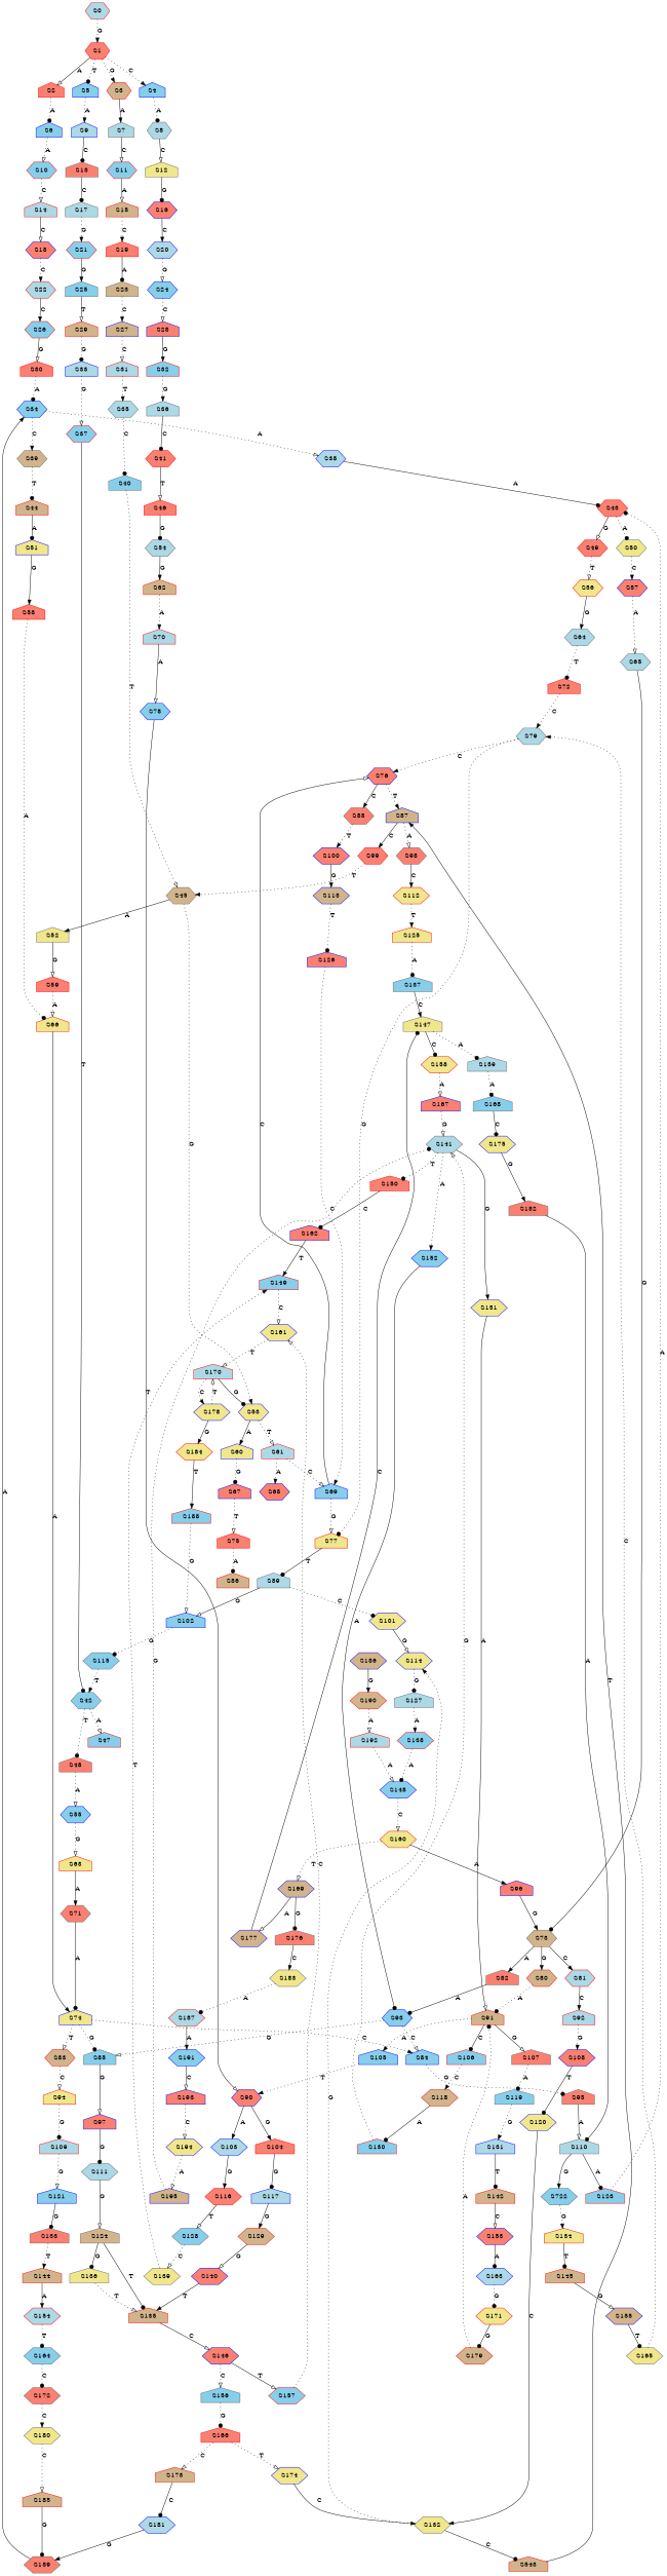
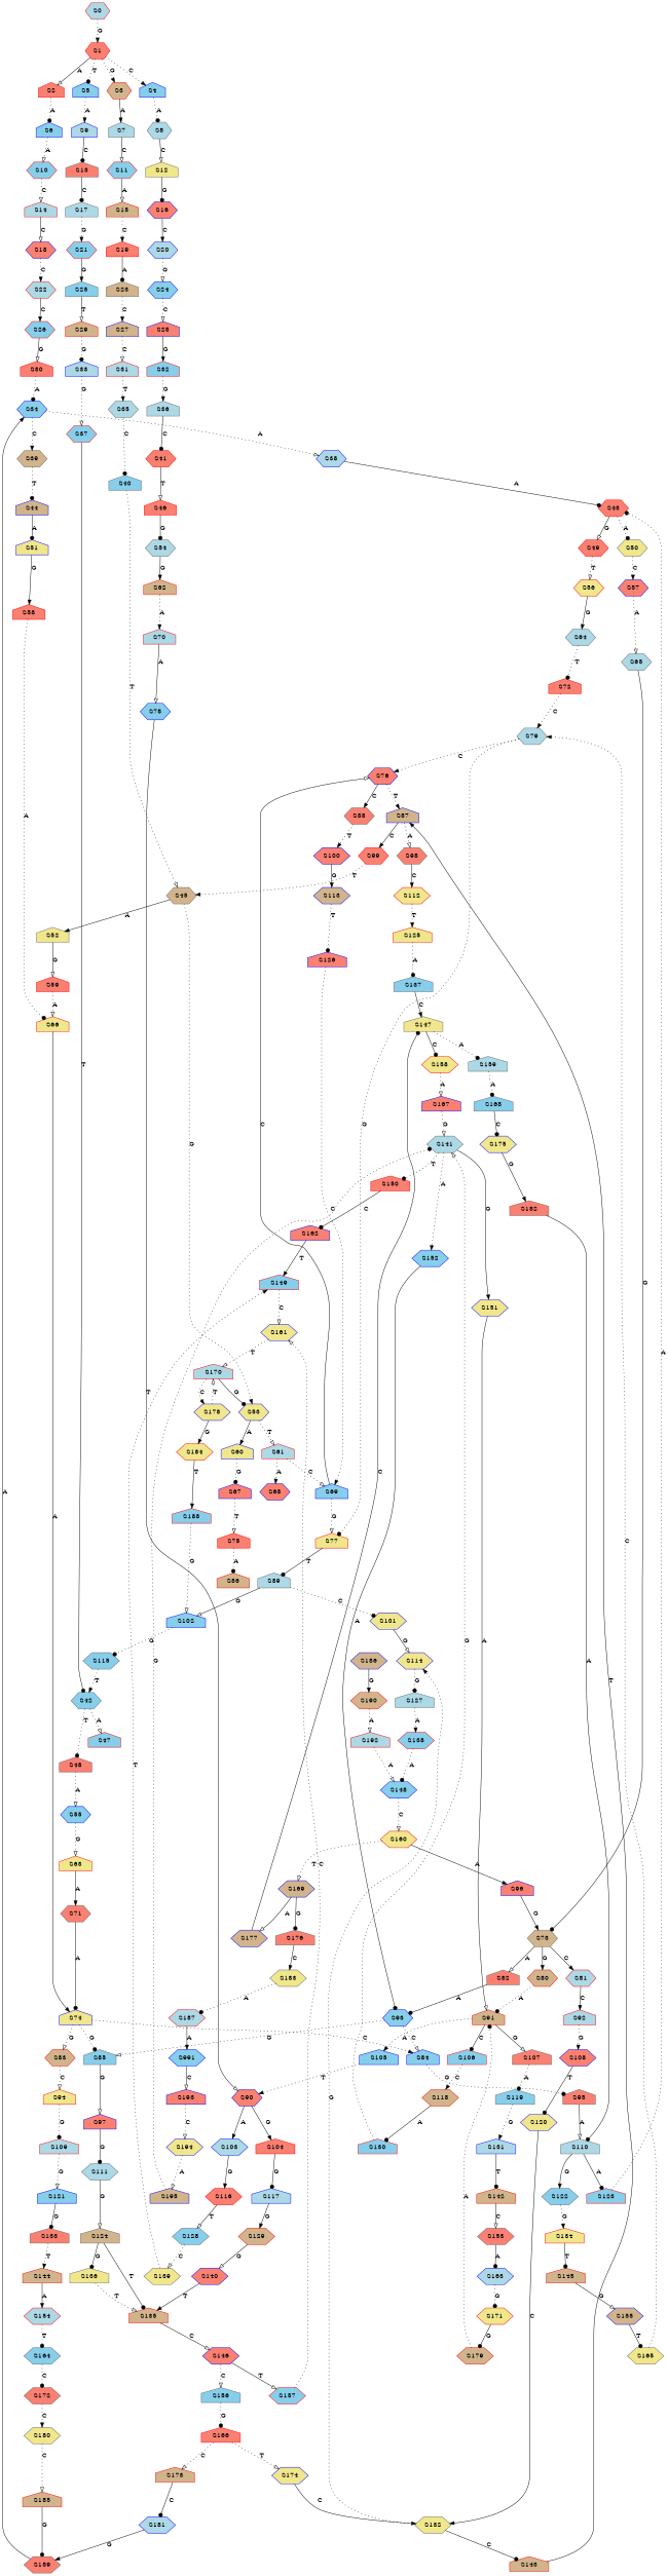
  strict digraph {
    node [color=red fillcolor=salmon shape=house style=filled]
    edge [arrowhead=normal style=dotted]
    S0 [fillcolor=lightblue shape=hexagon]
    S1 [shape=hexagon]
    S2
    S3 [fillcolor=tan shape=hexagon]
    S4 [color=blue fillcolor=skyblue]
    S5 [color=blue fillcolor=skyblue]
    S6 [color=blue fillcolor=skyblue]
    S7 [color=gray40 fillcolor=lightblue]
    S8 [color=gray40 fillcolor=lightblue shape=hexagon]
    S9 [color=blue fillcolor=lightblue]
    S10 [fillcolor=skyblue shape=hexagon]
    S11 [fillcolor=skyblue shape=hexagon]
    S12 [color=gray40 fillcolor=khaki]
    S13 [color=gray40]
    S14 [fillcolor=lightblue]
    S15 [fillcolor=tan]
    S16 [color=blue shape=hexagon]
    S17 [color=gray40 fillcolor=lightblue]
    S18 [color=blue shape=hexagon]
    S19
    S20 [color=blue fillcolor=lightblue shape=hexagon]
    S21 [fillcolor=skyblue shape=hexagon]
    S22 [fillcolor=lightblue shape=hexagon]
    S23 [color=gray40 fillcolor=tan]
    S24 [color=blue fillcolor=skyblue shape=hexagon]
    S25 [color=gray40 fillcolor=skyblue]
    S26 [fillcolor=skyblue shape=hexagon]
    S27 [color=blue fillcolor=tan]
    S28 [color=blue]
    S29 [fillcolor=tan]
    S30
    S31 [fillcolor=lightblue]
    S32 [fillcolor=skyblue]
    S33 [color=blue fillcolor=lightblue]
    S34 [color=blue fillcolor=skyblue shape=hexagon]
    S35 [color=gray40 fillcolor=lightblue shape=hexagon]
    S36 [color=gray40 fillcolor=lightblue]
    S37 [fillcolor=skyblue shape=hexagon]
    S38 [color=blue fillcolor=lightblue shape=hexagon]
    S39 [color=gray40 fillcolor=tan shape=hexagon]
    S40 [color=gray40 fillcolor=skyblue]
    S41 [shape=hexagon]
    S42 [color=gray40 fillcolor=skyblue shape=hexagon]
    S43 [shape=hexagon]
-   S44 [fillcolor=tan]
+   S44 [color=blue fillcolor=tan]
    S45 [color=gray40 fillcolor=tan shape=hexagon]
    S46
    S47 [fillcolor=skyblue]
    S48 [color=gray40]
    S49 [shape=hexagon]
    S50 [color=gray40 fillcolor=khaki shape=hexagon]
    S51 [color=blue fillcolor=khaki]
    S52 [color=gray40 fillcolor=khaki]
    S53 [color=blue fillcolor=khaki shape=hexagon]
    S54 [color=gray40 fillcolor=lightblue shape=hexagon]
    S55 [color=blue fillcolor=skyblue shape=hexagon]
    S56 [fillcolor=khaki shape=hexagon]
    S57 [color=blue shape=hexagon]
    S58
    S59
    S60 [color=blue fillcolor=khaki]
    S61 [fillcolor=lightblue]
    S62 [fillcolor=tan]
    S63 [fillcolor=khaki]
    S64 [color=gray40 fillcolor=lightblue shape=hexagon]
    S65 [color=gray40 fillcolor=lightblue shape=hexagon]
    S66 [fillcolor=khaki]
    S67 [color=blue]
    S68 [color=blue shape=hexagon]
    S69 [color=blue fillcolor=skyblue]
    S70 [fillcolor=lightblue]
    S71 [color=gray40 shape=hexagon]
    S72
    S73 [color=gray40 fillcolor=tan shape=hexagon]
    S74 [color=blue fillcolor=khaki]
    S75
    S76 [color=blue shape=hexagon]
    S77 [fillcolor=khaki]
    S78 [color=blue fillcolor=skyblue shape=hexagon]
    S79 [color=gray40 fillcolor=lightblue shape=hexagon]
    S80 [fillcolor=tan shape=hexagon]
    S81 [fillcolor=lightblue shape=hexagon]
    S82 [color=gray40]
    S83 [fillcolor=tan shape=hexagon]
    S84 [color=blue fillcolor=skyblue]
    S85 [color=gray40 fillcolor=skyblue]
    S86 [fillcolor=tan]
    S87 [color=blue fillcolor=tan]
    S88 [color=gray40 shape=hexagon]
    S89 [color=gray40 fillcolor=lightblue]
    S90 [color=blue shape=hexagon]
    S91 [fillcolor=tan]
    S92 [fillcolor=lightblue]
    S93 [color=blue fillcolor=skyblue shape=hexagon]
    S94 [fillcolor=khaki]
    S95 [color=gray40]
    S97 [color=blue]
    S98 [color=gray40 shape=hexagon]
    S99 [shape=hexagon]
    S100 [color=blue shape=hexagon]
    S101 [color=blue fillcolor=khaki shape=hexagon]
    S102 [color=blue fillcolor=skyblue]
    S103 [color=blue fillcolor=lightblue shape=hexagon]
    S104
    S105 [color=blue fillcolor=skyblue]
    S106 [fillcolor=skyblue]
    S107 [color=gray40]
    S108 [color=blue shape=hexagon]
    S109 [fillcolor=lightblue]
    S110 [color=gray40 fillcolor=lightblue]
    S96 [color=blue]
    S111 [color=gray40 fillcolor=lightblue shape=hexagon]
    S112 [fillcolor=khaki shape=hexagon]
    S113 [color=blue fillcolor=tan shape=hexagon]
    S114 [color=blue fillcolor=khaki shape=hexagon]
    S115 [color=gray40 fillcolor=skyblue shape=hexagon]
    S116 [shape=hexagon]
    S117 [color=blue fillcolor=lightblue]
    S118 [fillcolor=tan shape=hexagon]
    S119 [color=gray40 fillcolor=skyblue]
    S120 [color=blue fillcolor=khaki shape=hexagon]
    S121 [color=blue fillcolor=skyblue]
-   S122 [color=gray40 fillcolor=skyblue shape=hexagon label=S722]
+   S122 [color=gray40 fillcolor=skyblue shape=hexagon]
    S123 [fillcolor=skyblue]
    S124 [color=gray40 fillcolor=tan]
    S125 [fillcolor=khaki]
    S126 [color=blue]
    S127 [color=gray40 fillcolor=lightblue]
    S128 [color=gray40 fillcolor=skyblue shape=hexagon]
    S129 [fillcolor=tan shape=hexagon]
    S130 [fillcolor=skyblue]
    S131 [color=blue fillcolor=lightblue]
    S132 [color=gray40 fillcolor=khaki shape=hexagon]
    S133 [color=gray40]
    S134 [fillcolor=khaki]
    S135 [fillcolor=tan]
    S136 [color=gray40 fillcolor=khaki]
    S137 [color=gray40 fillcolor=skyblue]
    S138 [fillcolor=skyblue shape=hexagon]
    S139 [color=gray40 fillcolor=khaki shape=hexagon]
    S140 [color=blue shape=hexagon]
    S141 [color=gray40 fillcolor=lightblue shape=hexagon]
    S142 [fillcolor=tan]
-   S143 [fillcolor=tan label=S543]
+   S143 [fillcolor=tan]
    S144 [fillcolor=tan]
    S145 [fillcolor=tan]
    S146 [color=blue shape=hexagon]
    S147 [color=gray40 fillcolor=khaki]
    S148 [color=blue fillcolor=skyblue shape=hexagon]
    S149 [fillcolor=skyblue]
    S150
    S151 [color=blue fillcolor=khaki shape=hexagon]
    S152 [color=blue fillcolor=skyblue shape=hexagon]
-   S153 [color=blue shape=hexagon]
+   S153 [color=gray40 shape=hexagon]
    S154 [fillcolor=lightblue shape=hexagon]
    S155 [color=blue fillcolor=tan shape=hexagon]
    S156 [color=gray40 fillcolor=skyblue]
    S157 [fillcolor=skyblue shape=hexagon]
    S158 [fillcolor=khaki shape=hexagon]
    S159 [color=gray40 fillcolor=lightblue]
    S160 [fillcolor=khaki shape=hexagon]
    S161 [color=blue fillcolor=khaki shape=hexagon]
    S162 [color=blue]
    S163 [color=blue fillcolor=lightblue shape=hexagon]
    S164 [color=gray40 fillcolor=skyblue shape=hexagon]
    S165 [color=gray40 fillcolor=khaki shape=hexagon]
    S166
    S167 [color=blue]
    S168 [color=gray40 fillcolor=skyblue]
    S169 [color=blue fillcolor=tan shape=hexagon]
    S170 [fillcolor=lightblue]
    S171 [fillcolor=khaki shape=hexagon]
    S172 [color=gray40 shape=hexagon]
    S173 [fillcolor=tan]
    S174 [color=blue fillcolor=khaki shape=hexagon]
    S175 [color=blue fillcolor=khaki shape=hexagon]
    S176 [color=gray40]
    S177 [color=blue fillcolor=tan shape=hexagon]
    S178 [color=blue fillcolor=khaki shape=hexagon]
    S179 [fillcolor=tan shape=hexagon]
    S180 [color=gray40 fillcolor=khaki shape=hexagon]
    S181 [color=blue fillcolor=lightblue shape=hexagon]
    S182 [color=gray40]
    S183 [color=gray40 fillcolor=khaki shape=hexagon]
    S184 [fillcolor=khaki shape=hexagon]
    S185 [fillcolor=tan]
    S189 [color=gray40 shape=hexagon]
    S187 [fillcolor=lightblue shape=hexagon]
    S188 [fillcolor=skyblue]
    S186 [color=blue fillcolor=tan shape=hexagon]
    S190 [fillcolor=tan shape=hexagon]
-   S191 [color=blue fillcolor=skyblue shape=hexagon]
+   S191 [color=blue fillcolor=skyblue shape=hexagon label=S991]
    S192 [fillcolor=lightblue]
    S193 [color=blue]
    S194 [color=blue fillcolor=khaki shape=hexagon]
    S195 [color=blue fillcolor=tan]
    S0 -> S1 [label=G]
    S1 -> S2 [arrowhead=onormal label=A style=solid]
    S1 -> S3 [label=G]
    S1 -> S4 [label=C]
    S1 -> S5 [arrowhead=dot label=T]
    S2 -> S6 [arrowhead=dot label=A]
    S3 -> S7 [label=A style=solid]
    S4 -> S8 [arrowhead=dot label=A]
    S5 -> S9 [label=A]
    S6 -> S10 [arrowhead=onormal label=A]
    S7 -> S11 [arrowhead=onormal label=C style=solid]
    S8 -> S12 [arrowhead=onormal label=C style=solid]
    S9 -> S13 [arrowhead=dot label=C style=solid]
    S10 -> S14 [arrowhead=onormal label=C]
    S11 -> S15 [arrowhead=onormal label=A style=solid]
    S12 -> S16 [arrowhead=dot label=G style=solid]
    S13 -> S17 [arrowhead=dot label=C style=solid]
    S14 -> S18 [arrowhead=onormal label=C style=solid]
    S15 -> S19 [label=C]
    S16 -> S20 [label=C style=solid]
    S17 -> S21 [label=G]
    S18 -> S22 [label=C]
    S19 -> S23 [arrowhead=dot label=A style=solid]
    S20 -> S24 [arrowhead=onormal label=G]
    S21 -> S25 [label=G style=solid]
    S22 -> S26 [label=C style=solid]
    S23 -> S27 [label=C]
    S24 -> S28 [arrowhead=onormal label=C]
    S25 -> S29 [arrowhead=onormal label=T style=solid]
    S26 -> S30 [arrowhead=onormal label=G style=solid]
    S27 -> S31 [arrowhead=onormal label=C]
    S28 -> S32 [label=G style=solid]
    S29 -> S33 [arrowhead=dot label=G]
    S30 -> S34 [arrowhead=dot label=A]
    S31 -> S35 [label=T]
    S32 -> S36 [label=G]
    S33 -> S37 [arrowhead=onormal label=G]
    S34 -> S38 [arrowhead=onormal label=A]
    S34 -> S39 [label=C]
    S35 -> S40 [arrowhead=dot label=C]
    S36 -> S41 [arrowhead=dot label=C style=solid]
    S37 -> S42 [arrowhead=dot label=T style=solid]
    S38 -> S43 [arrowhead=dot label=A style=solid]
    S39 -> S44 [arrowhead=dot label=T]
    S40 -> S45 [arrowhead=onormal label=T]
    S41 -> S46 [arrowhead=onormal label=T style=solid]
    S42 -> S47 [arrowhead=onormal label=A]
    S42 -> S48 [arrowhead=dot label=T]
    S43 -> S49 [arrowhead=onormal label=G style=solid]
    S43 -> S50 [arrowhead=dot label=A]
    S44 -> S51 [arrowhead=dot label=A style=solid]
    S45 -> S52 [label=A style=solid]
    S45 -> S53 [label=G]
    S46 -> S54 [arrowhead=dot label=G style=solid]
    S48 -> S55 [arrowhead=onormal label=A]
    S49 -> S56 [arrowhead=onormal label=T]
    S50 -> S57 [label=C]
    S51 -> S58 [label=G style=solid]
    S52 -> S59 [arrowhead=onormal label=G style=solid]
    S53 -> S60 [label=A style=solid]
    S53 -> S61 [arrowhead=onormal label=T]
    S54 -> S62 [label=G style=solid]
    S55 -> S63 [arrowhead=onormal label=G]
    S56 -> S64 [label=G style=solid]
    S57 -> S65 [arrowhead=onormal label=A]
    S58 -> S66 [arrowhead=dot label=A]
    S59 -> S66 [arrowhead=onormal label=A]
    S60 -> S67 [arrowhead=dot label=G]
    S61 -> S68 [label=A]
    S61 -> S69 [arrowhead=onormal label=C]
    S62 -> S70 [label=A]
    S63 -> S71 [label=A style=solid]
    S64 -> S72 [arrowhead=dot label=T]
    S65 -> S73 [arrowhead=dot label=G style=solid]
    S66 -> S74 [label=A style=solid]
    S67 -> S75 [arrowhead=onormal label=T]
    S69 -> S76 [arrowhead=onormal label=C style=solid]
    S69 -> S77 [arrowhead=onormal label=G]
    S70 -> S78 [arrowhead=onormal label=A style=solid]
    S71 -> S74 [arrowhead=dot label=A style=solid]
    S72 -> S79 [label=C]
    S73 -> S80 [label=G style=solid]
    S73 -> S81 [label=C style=solid]
-   S73 -> S82 [label=A style=solid]
-   S74 -> S83 [arrowhead=onormal label=T]
+   S73 -> S82 [arrowhead=onormal label=A style=solid]
+   S74 -> S83 [arrowhead=onormal label=G]
    S74 -> S84 [label=C]
    S74 -> S85 [arrowhead=dot label=G]
    S75 -> S86 [arrowhead=dot label=A]
    S76 -> S87 [label=T]
    S76 -> S88 [label=C style=solid]
    S77 -> S89 [arrowhead=dot label=T style=solid]
    S78 -> S90 [arrowhead=onormal label=T style=solid]
    S79 -> S76 [label=C]
    S79 -> S77 [arrowhead=dot label=G]
    S80 -> S91 [arrowhead=dot label=A]
    S81 -> S92 [label=C style=solid]
    S82 -> S93 [arrowhead=dot label=A style=solid]
    S83 -> S94 [arrowhead=onormal label=C]
    S84 -> S95 [arrowhead=dot label=G]
    S85 -> S97 [arrowhead=onormal label=G style=solid]
    S87 -> S98 [arrowhead=onormal label=A]
    S87 -> S99 [label=C style=solid]
    S88 -> S100 [label=T]
    S89 -> S101 [arrowhead=dot label=C]
    S89 -> S102 [arrowhead=onormal label=G style=solid]
    S90 -> S103 [label=A style=solid]
    S90 -> S104 [label=G style=solid]
    S91 -> S105 [label=A]
    S91 -> S106 [arrowhead=dot label=C style=solid]
    S91 -> S107 [arrowhead=onormal label=G style=solid]
    S92 -> S108 [label=G]
    S93 -> S84 [arrowhead=onormal label=C]
    S93 -> S85 [arrowhead=onormal label=G]
    S94 -> S109 [arrowhead=dot label=G]
    S95 -> S110 [arrowhead=onormal label=A style=solid]
    S97 -> S111 [arrowhead=dot label=G style=solid]
    S98 -> S112 [label=C style=solid]
    S99 -> S45 [label=T]
    S100 -> S113 [label=G style=solid]
    S101 -> S114 [arrowhead=onormal label=G style=solid]
    S102 -> S115 [arrowhead=dot label=G]
    S103 -> S116 [label=G style=solid]
    S104 -> S117 [arrowhead=dot label=G style=solid]
    S105 -> S90 [label=T]
    S106 -> S118 [label=C]
    S107 -> S119 [arrowhead=dot label=A]
    S108 -> S120 [arrowhead=dot label=T style=solid]
    S109 -> S121 [arrowhead=onormal label=G]
    S110 -> S122 [label=G style=solid]
    S110 -> S123 [arrowhead=dot label=A style=solid]
    S96 -> S73 [label=G style=solid]
    S111 -> S124 [arrowhead=onormal label=G style=solid]
    S112 -> S125 [label=T]
    S113 -> S126 [arrowhead=dot label=T]
    S114 -> S127 [arrowhead=dot label=G]
    S115 -> S42 [label=T]
    S116 -> S128 [arrowhead=onormal label=T style=solid]
    S117 -> S129 [label=G style=solid]
    S118 -> S130 [arrowhead=dot label=A style=solid]
    S119 -> S131 [label=G]
    S120 -> S132 [label=C style=solid]
    S121 -> S133 [arrowhead=dot label=G style=solid]
    S122 -> S134 [label=G]
    S123 -> S43 [arrowhead=dot label=A]
    S124 -> S135 [arrowhead=dot label=T style=solid]
    S124 -> S136 [arrowhead=dot label=G style=solid]
    S125 -> S137 [arrowhead=dot label=A]
    S126 -> S69 [label=C]
    S127 -> S138 [label=A]
    S128 -> S139 [arrowhead=onormal label=C]
    S129 -> S140 [arrowhead=onormal label=G style=solid]
    S130 -> S141 [arrowhead=onormal label=G]
    S131 -> S142 [arrowhead=dot label=T style=solid]
    S132 -> S114 [label=G]
    S132 -> S143 [arrowhead=dot label=C style=solid]
    S133 -> S144 [label=T]
    S134 -> S145 [arrowhead=dot label=T style=solid]
    S135 -> S146 [arrowhead=onormal label=C style=solid]
    S136 -> S135 [arrowhead=onormal label=T]
    S137 -> S147 [label=C style=solid]
    S138 -> S148 [arrowhead=dot label=A]
    S139 -> S149 [label=T]
    S140 -> S135 [label=T style=solid]
    S141 -> S150 [arrowhead=dot label=T]
    S141 -> S151 [label=G style=solid]
    S141 -> S152 [label=A]
    S142 -> S153 [arrowhead=onormal label=C style=solid]
    S143 -> S87 [label=T style=solid]
    S144 -> S154 [label=A style=solid]
    S145 -> S155 [arrowhead=onormal label=G style=solid]
    S146 -> S156 [arrowhead=onormal label=C]
    S146 -> S157 [arrowhead=onormal label=T style=solid]
    S147 -> S158 [arrowhead=dot label=C style=solid]
    S147 -> S159 [arrowhead=dot label=A]
    S148 -> S160 [arrowhead=onormal label=C]
    S149 -> S161 [arrowhead=onormal label=C]
    S150 -> S162 [arrowhead=dot label=C style=solid]
    S151 -> S91 [arrowhead=onormal label=A style=solid]
    S152 -> S93 [arrowhead=dot label=A style=solid]
    S153 -> S163 [arrowhead=dot label=A style=solid]
    S154 -> S164 [arrowhead=dot label=T]
    S155 -> S165 [arrowhead=dot label=T style=solid]
    S156 -> S166 [arrowhead=dot label=G]
    S157 -> S161 [arrowhead=onormal label=C]
    S158 -> S167 [arrowhead=onormal label=A]
    S159 -> S168 [arrowhead=dot label=A]
    S160 -> S96 [label=A style=solid]
    S160 -> S169 [arrowhead=onormal label=T]
    S161 -> S170 [arrowhead=onormal label=T]
    S162 -> S149 [label=T style=solid]
    S163 -> S171 [arrowhead=dot label=G]
    S164 -> S172 [arrowhead=dot label=C]
    S165 -> S79 [label=C]
    S166 -> S173 [arrowhead=onormal label=C]
    S166 -> S174 [arrowhead=onormal label=T]
    S167 -> S141 [arrowhead=onormal label=G]
    S168 -> S175 [arrowhead=dot label=C style=solid]
    S169 -> S176 [arrowhead=dot label=G style=solid]
    S169 -> S177 [arrowhead=onormal label=A style=solid]
    S170 -> S53 [arrowhead=dot label=G style=solid]
    S170 -> S178 [label=C]
    S171 -> S179 [arrowhead=dot label=G style=solid]
    S172 -> S180 [label=C]
    S173 -> S181 [arrowhead=dot label=C style=solid]
    S174 -> S132 [label=C style=solid]
    S175 -> S182 [label=G style=solid]
    S176 -> S183 [label=C style=solid]
    S177 -> S147 [arrowhead=dot label=C style=solid]
    S178 -> S170 [arrowhead=onormal label=T]
    S178 -> S184 [label=G style=solid]
    S179 -> S91 [arrowhead=dot label=A]
    S180 -> S185 [arrowhead=onormal label=C]
    S181 -> S189 [label=G style=solid]
    S182 -> S110 [arrowhead=dot label=A style=solid]
    S183 -> S187 [arrowhead=dot label=A]
    S184 -> S188 [label=T style=solid]
    S185 -> S189 [arrowhead=dot label=G style=solid]
    S189 -> S34 [label=A style=solid]
    S187 -> S191 [label=A style=solid]
    S188 -> S102 [arrowhead=onormal label=G]
    S186 -> S190 [label=G style=solid]
    S190 -> S192 [arrowhead=onormal label=A]
    S191 -> S193 [arrowhead=onormal label=C style=solid]
    S192 -> S148 [arrowhead=onormal label=A]
    S193 -> S194 [arrowhead=onormal label=C]
    S194 -> S195 [arrowhead=onormal label=A]
    S195 -> S141 [arrowhead=dot label=G]
  }
